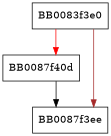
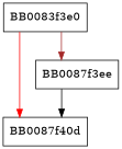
  digraph {
    splines=ortho
    node [shape=box]
    n1 [label=BB0083f3e0]
    BB0087f40d
    BB0087f3ee
    n1 -> BB0087f40d [color=red]
    n1 -> BB0087f3ee [color=brown]
-   BB0087f40d -> BB0087f3ee [color=black]
+   BB0087f3ee -> BB0087f40d [color=black]
  }
